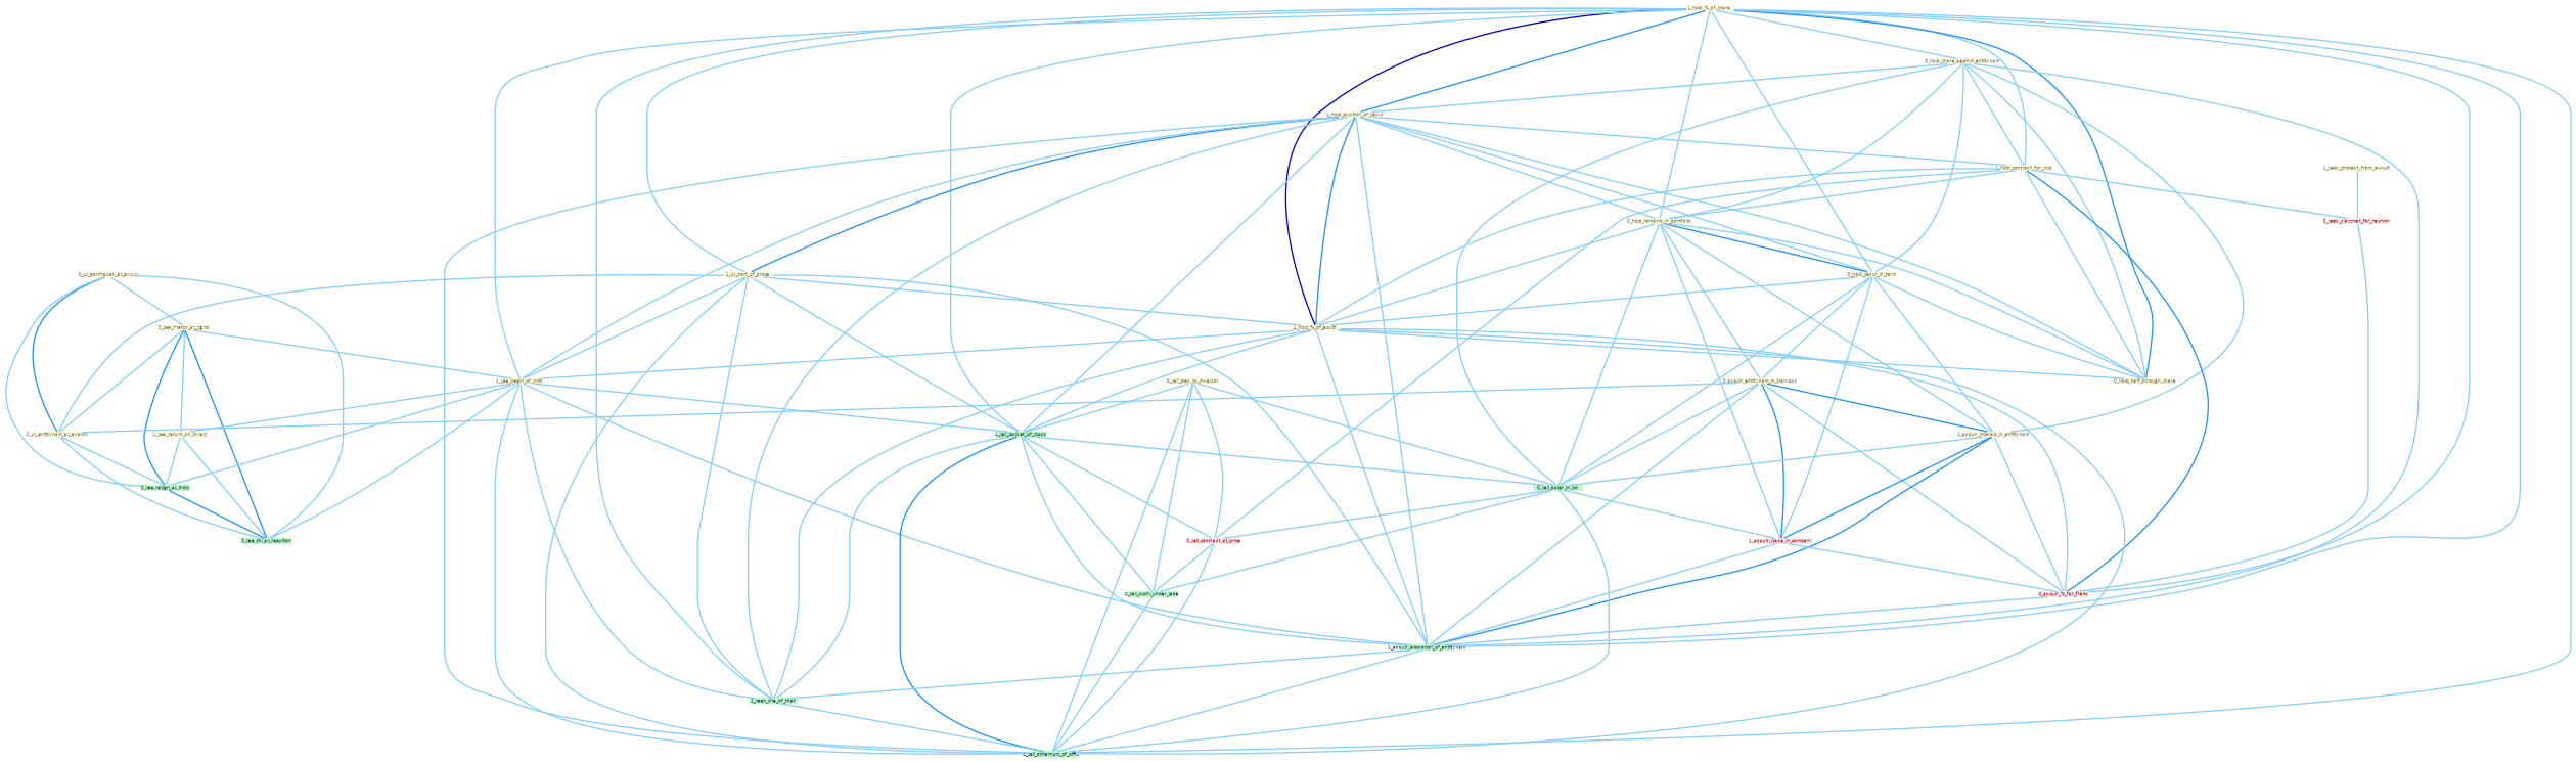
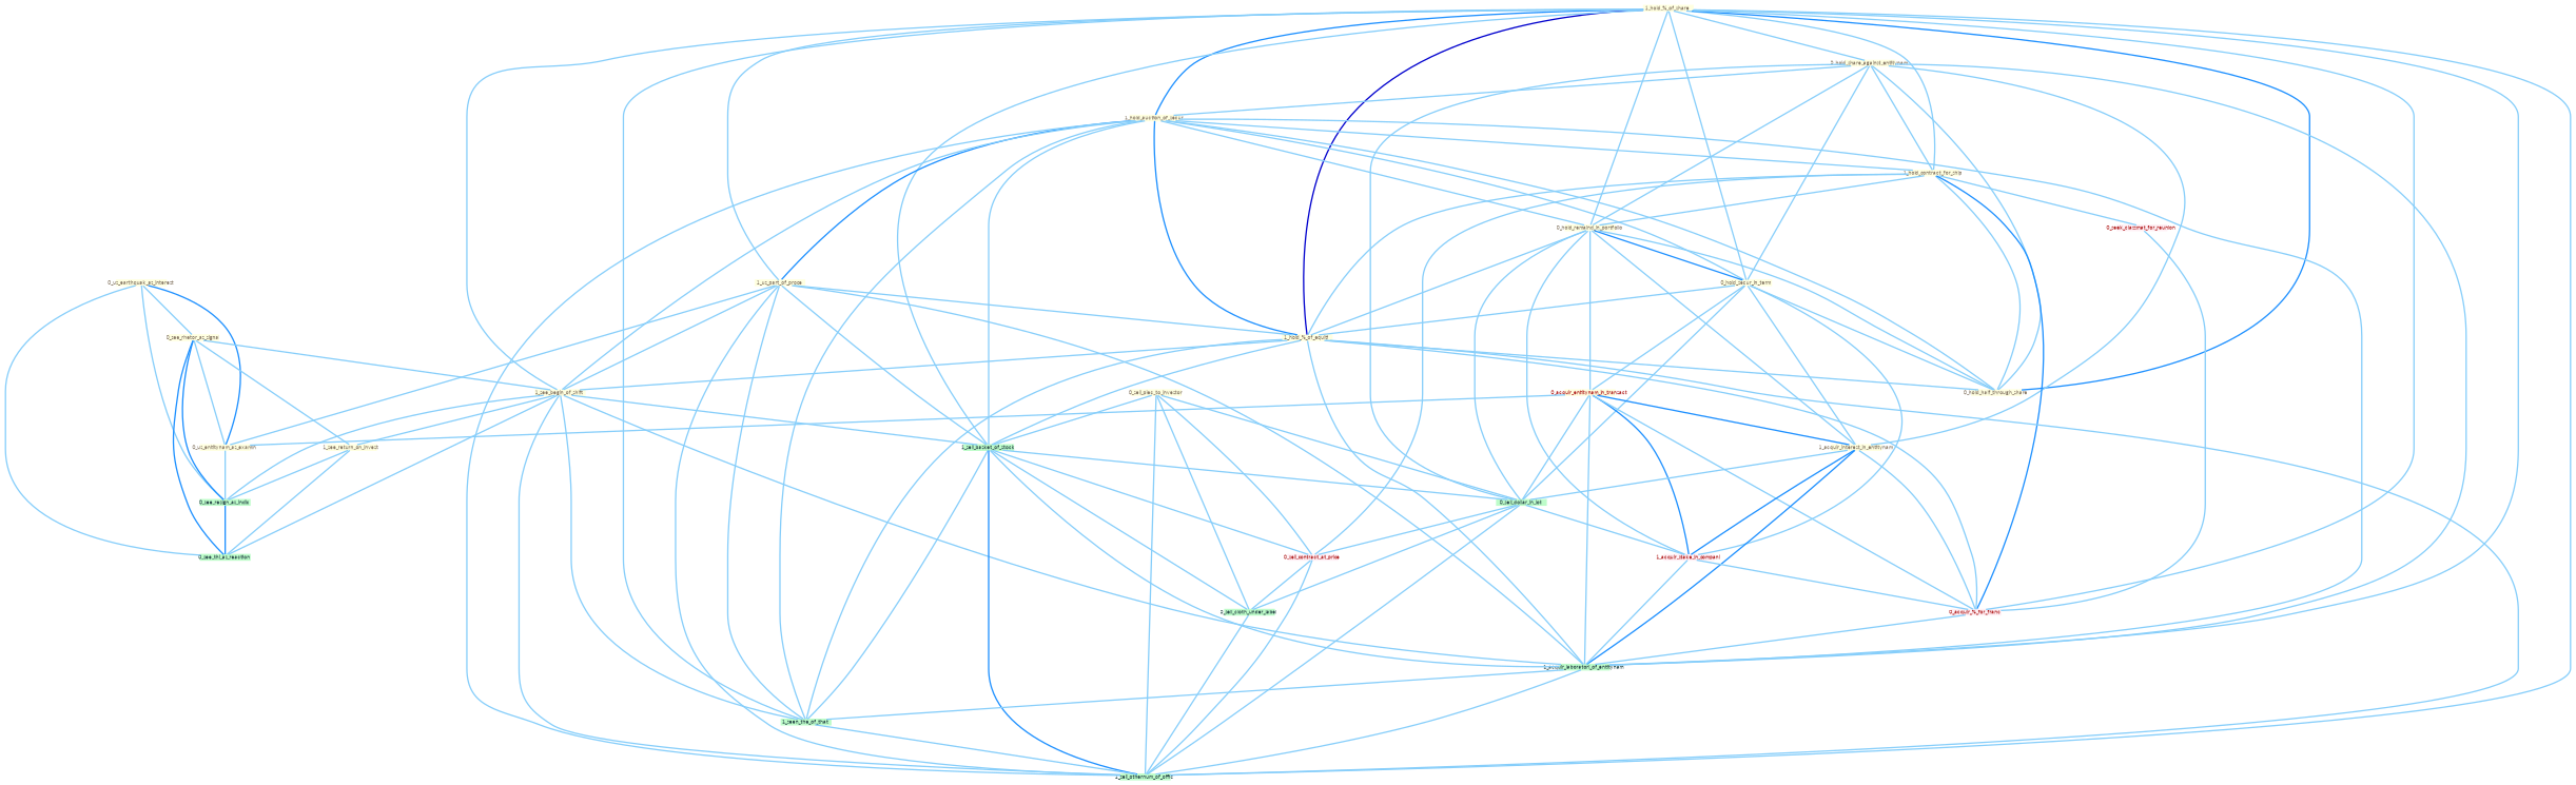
  graph {
    fontname=Lato
    node [color="#ffffe0" fixedsize=true fontcolor="#8b7d6b" fontname=Lato fontsize=4 shape=polygon style=filled]
    edge [color="#87cefa" fontname=Lato w=1]
    "1_hold_%_of_share " [height=.06 width=.5]
    "0_hold_share_against_entitynam " [height=.06 width=.5]
    "1_hold_auction_of_secur " [height=.06 width=.5]
    "1_hold_contract_for_ship " [height=.06 width=.5]
-   "0_us_earthquak_as_excus " [height=.06 width=.5]
+   "0_us_earthquak_as_excus " [height=.06 width=.5 label="0_us_earthquak_as_interest"]
    "0_hold_remaind_in_portfolio " [height=.06 width=.5]
    "0_sell_piec_to_investor " [height=.06 width=.5]
    "0_hold_secur_in_term " [height=.06 width=.5]
    "1_us_part_of_proce " [height=.06 width=.5]
    "0_see_rhetor_as_signal " [height=.06 width=.5]
-   "0_acquir_entitynam_in_transact " [height=.06 width=.5]
+   "0_acquir_entitynam_in_transact " [fontcolor="#b22222" height=.06 width=.5]
    "1_hold_%_of_equiti " [height=.06 width=.5]
    "1_see_begin_of_shift " [height=.06 width=.5]
    "0_us_entitynam_as_examin " [height=.06 width=.5]
    "1_see_return_on_invest " [height=.06 width=.5]
    "0_hold_half_through_share " [height=.06 width=.5]
    "1_acquir_interest_in_entitynam " [height=.06 width=.5]
-   "1_seek_protect_from_lawsuit " [height=.06 width=.5]
    "0_seek_classmat_for_reunion " [color="#fff0f5" fontcolor="#b22222" height=.06 width=.5]
    "1_acquir_stake_in_compani " [color="#fff0f5" fontcolor="#b22222" height=.06 width=.5]
    "0_acquir_%_for_franc " [color="#fff0f5" fontcolor="#b22222" height=.06 width=.5]
    "0_sell_contract_at_price " [color="#fff0f5" fontcolor="#b22222" height=.06 width=.5]
    "1_sell_basket_of_stock " [color="#BDFCC9" fontcolor="#2f4f4f" height=.06 width=.5]
    "1_acquir_laboratori_of_entitynam " [color="#BDFCC9" fontcolor="#2f4f4f" height=.06 width=.5]
    "1_seen_the_of_that " [color="#BDFCC9" fontcolor="#2f4f4f" height=.06 width=.5]
    "1_sell_othernum_of_offic " [color="#BDFCC9" fontcolor="#2f4f4f" height=.06 width=.5]
    "0_sell_dollar_in_lot " [color="#BDFCC9" fontcolor="#2f4f4f" height=.06 width=.5]
    "0_see_resign_as_indic " [color="#BDFCC9" fontcolor="#2f4f4f" height=.06 width=.5]
    "0_see_thi_as_reaction " [color="#BDFCC9" fontcolor="#2f4f4f" height=.06 width=.5]
    "0_sell_cloth_under_label " [color="#BDFCC9" fontcolor="#2f4f4f" height=.06 width=.5]
    subgraph sub_1 {
      "1_hold_%_of_share "
      "0_hold_share_against_entitynam "
      "1_hold_auction_of_secur "
      "1_hold_contract_for_ship "
      "0_us_earthquak_as_excus "
      "0_hold_remaind_in_portfolio "
      "0_sell_piec_to_investor "
      "0_hold_secur_in_term "
      "1_us_part_of_proce "
      "0_see_rhetor_as_signal "
      "0_acquir_entitynam_in_transact "
      "1_hold_%_of_equiti "
      "1_see_begin_of_shift "
      "0_us_entitynam_as_examin "
      "1_see_return_on_invest "
      "0_hold_half_through_share "
      "1_acquir_interest_in_entitynam "
-     "1_seek_protect_from_lawsuit "
    }
    subgraph sub_2 {
      "0_seek_classmat_for_reunion "
      "1_acquir_stake_in_compani "
      "0_acquir_%_for_franc "
      "0_sell_contract_at_price "
    }
    "1_hold_%_of_share " -- "0_hold_share_against_entitynam "
    "1_hold_%_of_share " -- "1_hold_auction_of_secur " [color="#1e90ff" w=2]
    "1_hold_%_of_share " -- "1_hold_contract_for_ship "
    "1_hold_%_of_share " -- "0_hold_remaind_in_portfolio "
    "1_hold_%_of_share " -- "0_hold_secur_in_term "
    "1_hold_%_of_share " -- "1_us_part_of_proce "
    "1_hold_%_of_share " -- "1_hold_%_of_equiti " [color="#0000cd" w=3]
    "1_hold_%_of_share " -- "1_see_begin_of_shift "
    "1_hold_%_of_share " -- "0_hold_half_through_share " [color="#1e90ff" w=2]
    "1_hold_%_of_share " -- "0_acquir_%_for_franc "
    "1_hold_%_of_share " -- "1_sell_basket_of_stock "
    "1_hold_%_of_share " -- "1_acquir_laboratori_of_entitynam "
    "1_hold_%_of_share " -- "1_seen_the_of_that "
    "1_hold_%_of_share " -- "1_sell_othernum_of_offic "
    "0_hold_share_against_entitynam " -- "1_hold_auction_of_secur "
    "0_hold_share_against_entitynam " -- "1_hold_contract_for_ship "
    "0_hold_share_against_entitynam " -- "0_hold_remaind_in_portfolio "
    "0_hold_share_against_entitynam " -- "0_hold_secur_in_term "
    "0_hold_share_against_entitynam " -- "0_hold_half_through_share "
    "0_hold_share_against_entitynam " -- "1_acquir_interest_in_entitynam "
    "0_hold_share_against_entitynam " -- "1_acquir_laboratori_of_entitynam "
    "0_hold_share_against_entitynam " -- "0_sell_dollar_in_lot "
    "1_hold_auction_of_secur " -- "1_hold_contract_for_ship "
    "1_hold_auction_of_secur " -- "0_hold_remaind_in_portfolio "
    "1_hold_auction_of_secur " -- "0_hold_secur_in_term "
    "1_hold_auction_of_secur " -- "1_us_part_of_proce " [color="#1e90ff"]
    "1_hold_auction_of_secur " -- "1_hold_%_of_equiti " [color="#1e90ff" w=2]
    "1_hold_auction_of_secur " -- "1_see_begin_of_shift "
    "1_hold_auction_of_secur " -- "0_hold_half_through_share "
    "1_hold_auction_of_secur " -- "1_sell_basket_of_stock "
    "1_hold_auction_of_secur " -- "1_acquir_laboratori_of_entitynam "
    "1_hold_auction_of_secur " -- "1_seen_the_of_that "
    "1_hold_auction_of_secur " -- "1_sell_othernum_of_offic "
    "1_hold_contract_for_ship " -- "0_hold_remaind_in_portfolio "
    "1_hold_contract_for_ship " -- "1_hold_%_of_equiti "
    "1_hold_contract_for_ship " -- "0_hold_half_through_share "
    "1_hold_contract_for_ship " -- "0_seek_classmat_for_reunion "
    "1_hold_contract_for_ship " -- "0_acquir_%_for_franc " [color="#1e90ff"]
    "1_hold_contract_for_ship " -- "0_sell_contract_at_price "
    "0_us_earthquak_as_excus " -- "0_see_rhetor_as_signal "
    "0_us_earthquak_as_excus " -- "0_us_entitynam_as_examin " [color="#1e90ff" w=2]
    "0_us_earthquak_as_excus " -- "0_see_resign_as_indic "
    "0_us_earthquak_as_excus " -- "0_see_thi_as_reaction "
    "0_hold_remaind_in_portfolio " -- "0_hold_secur_in_term " [color="#1e90ff" w=2]
    "0_hold_remaind_in_portfolio " -- "0_acquir_entitynam_in_transact "
    "0_hold_remaind_in_portfolio " -- "1_hold_%_of_equiti "
    "0_hold_remaind_in_portfolio " -- "0_hold_half_through_share "
    "0_hold_remaind_in_portfolio " -- "1_acquir_interest_in_entitynam "
    "0_hold_remaind_in_portfolio " -- "1_acquir_stake_in_compani "
    "0_hold_remaind_in_portfolio " -- "0_sell_dollar_in_lot "
    "0_sell_piec_to_investor " -- "0_sell_contract_at_price "
    "0_sell_piec_to_investor " -- "1_sell_basket_of_stock "
    "0_sell_piec_to_investor " -- "1_sell_othernum_of_offic "
    "0_sell_piec_to_investor " -- "0_sell_dollar_in_lot "
    "0_sell_piec_to_investor " -- "0_sell_cloth_under_label "
    "0_hold_secur_in_term " -- "0_acquir_entitynam_in_transact "
    "0_hold_secur_in_term " -- "1_hold_%_of_equiti "
    "0_hold_secur_in_term " -- "0_hold_half_through_share "
    "0_hold_secur_in_term " -- "1_acquir_interest_in_entitynam "
    "0_hold_secur_in_term " -- "1_acquir_stake_in_compani "
    "0_hold_secur_in_term " -- "0_sell_dollar_in_lot "
    "1_us_part_of_proce " -- "1_hold_%_of_equiti "
    "1_us_part_of_proce " -- "1_see_begin_of_shift "
    "1_us_part_of_proce " -- "0_us_entitynam_as_examin "
    "1_us_part_of_proce " -- "1_sell_basket_of_stock "
    "1_us_part_of_proce " -- "1_acquir_laboratori_of_entitynam "
    "1_us_part_of_proce " -- "1_seen_the_of_that "
    "1_us_part_of_proce " -- "1_sell_othernum_of_offic "
    "0_see_rhetor_as_signal " -- "1_see_begin_of_shift "
    "0_see_rhetor_as_signal " -- "0_us_entitynam_as_examin "
    "0_see_rhetor_as_signal " -- "1_see_return_on_invest "
    "0_see_rhetor_as_signal " -- "0_see_resign_as_indic " [color="#1e90ff" w=2]
    "0_see_rhetor_as_signal " -- "0_see_thi_as_reaction " [color="#1e90ff" w=2]
    "0_acquir_entitynam_in_transact " -- "0_us_entitynam_as_examin "
    "0_acquir_entitynam_in_transact " -- "1_acquir_interest_in_entitynam " [color="#1e90ff" w=2]
    "0_acquir_entitynam_in_transact " -- "1_acquir_stake_in_compani " [color="#1e90ff" w=2]
    "0_acquir_entitynam_in_transact " -- "0_acquir_%_for_franc "
    "0_acquir_entitynam_in_transact " -- "1_acquir_laboratori_of_entitynam "
    "0_acquir_entitynam_in_transact " -- "0_sell_dollar_in_lot "
    "1_hold_%_of_equiti " -- "1_see_begin_of_shift "
    "1_hold_%_of_equiti " -- "0_hold_half_through_share "
    "1_hold_%_of_equiti " -- "0_acquir_%_for_franc "
    "1_hold_%_of_equiti " -- "1_sell_basket_of_stock "
    "1_hold_%_of_equiti " -- "1_acquir_laboratori_of_entitynam "
    "1_hold_%_of_equiti " -- "1_seen_the_of_that "
    "1_hold_%_of_equiti " -- "1_sell_othernum_of_offic "
    "1_see_begin_of_shift " -- "1_see_return_on_invest "
    "1_see_begin_of_shift " -- "1_sell_basket_of_stock "
    "1_see_begin_of_shift " -- "1_acquir_laboratori_of_entitynam "
    "1_see_begin_of_shift " -- "1_seen_the_of_that "
    "1_see_begin_of_shift " -- "1_sell_othernum_of_offic "
    "1_see_begin_of_shift " -- "0_see_resign_as_indic "
    "1_see_begin_of_shift " -- "0_see_thi_as_reaction "
    "0_us_entitynam_as_examin " -- "0_see_resign_as_indic "
-   "0_us_entitynam_as_examin " -- "0_see_thi_as_reaction "
    "1_see_return_on_invest " -- "0_see_resign_as_indic "
    "1_see_return_on_invest " -- "0_see_thi_as_reaction "
    "1_acquir_interest_in_entitynam " -- "1_acquir_stake_in_compani " [color="#1e90ff" w=2]
    "1_acquir_interest_in_entitynam " -- "0_acquir_%_for_franc "
    "1_acquir_interest_in_entitynam " -- "1_acquir_laboratori_of_entitynam " [color="#1e90ff" w=2]
    "1_acquir_interest_in_entitynam " -- "0_sell_dollar_in_lot "
-   "1_seek_protect_from_lawsuit " -- "0_seek_classmat_for_reunion "
    "0_seek_classmat_for_reunion " -- "0_acquir_%_for_franc "
    "1_acquir_stake_in_compani " -- "0_acquir_%_for_franc "
    "1_acquir_stake_in_compani " -- "1_acquir_laboratori_of_entitynam "
    "0_acquir_%_for_franc " -- "1_acquir_laboratori_of_entitynam "
    "0_sell_contract_at_price " -- "1_sell_othernum_of_offic "
    "0_sell_contract_at_price " -- "0_sell_cloth_under_label "
    "1_sell_basket_of_stock " -- "0_sell_contract_at_price "
    "1_sell_basket_of_stock " -- "1_acquir_laboratori_of_entitynam "
    "1_sell_basket_of_stock " -- "1_seen_the_of_that "
    "1_sell_basket_of_stock " -- "1_sell_othernum_of_offic " [color="#1e90ff" w=2]
    "1_sell_basket_of_stock " -- "0_sell_dollar_in_lot "
    "1_sell_basket_of_stock " -- "0_sell_cloth_under_label "
    "1_acquir_laboratori_of_entitynam " -- "1_seen_the_of_that "
    "1_acquir_laboratori_of_entitynam " -- "1_sell_othernum_of_offic "
    "1_seen_the_of_that " -- "1_sell_othernum_of_offic "
    "0_sell_dollar_in_lot " -- "1_acquir_stake_in_compani "
    "0_sell_dollar_in_lot " -- "0_sell_contract_at_price "
    "0_sell_dollar_in_lot " -- "1_sell_othernum_of_offic "
    "0_sell_dollar_in_lot " -- "0_sell_cloth_under_label "
    "0_see_resign_as_indic " -- "0_see_thi_as_reaction " [color="#1e90ff" w=2]
    "0_sell_cloth_under_label " -- "1_sell_othernum_of_offic "
  }
